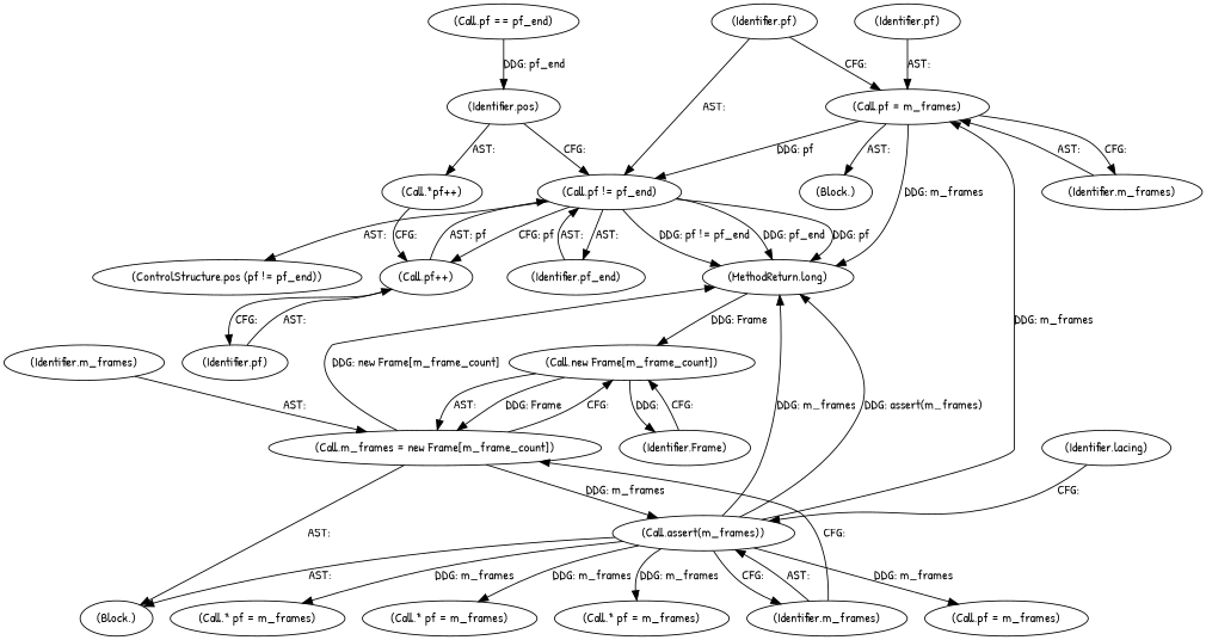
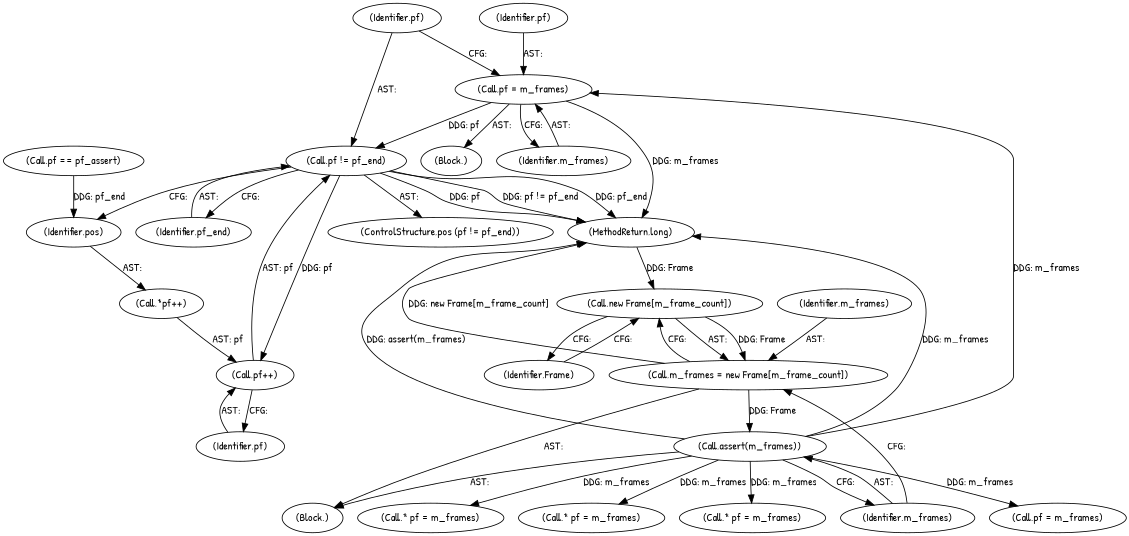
  digraph {
    fontname="Patrick Hand"
    node [fontname="Patrick Hand"]
    edge [fontname="Patrick Hand"]
    n1 [label="(Call,pf = m_frames)"]
    n2 [label="(Call,pf != pf_end)"]
    n3 [label="(Identifier,m_frames)"]
    n4 [label="(Block,)"]
    n5 [label="(MethodReturn,long)"]
    n6 [label="(Call,pf++)"]
    n7 [label="(ControlStructure,pos (pf != pf_end))"]
    n8 [label="(Identifier,pf_end)"]
    n9 [label="(Call,new Frame[m_frame_count])"]
    n10 [label="(Call,assert(m_frames))"]
    n11 [label="(Block,)"]
    n12 [label="(Call,pf = m_frames)"]
    n13 [label="(Call,* pf = m_frames)"]
    n14 [label="(Call,* pf = m_frames)"]
    n15 [label="(Call,* pf = m_frames)"]
    n16 [label="(Identifier,m_frames)"]
    n17 [label="(Call,m_frames = new Frame[m_frame_count])"]
    n18 [label="(Identifier,Frame)"]
    n19 [label="(Identifier,pf)"]
    n20 [label="(Call,*pf++)"]
-   n21 [label="(Call,pf == pf_end)"]
+   n21 [label="(Call,pf == pf_assert)"]
    n22 [label="(Identifier,pos)"]
    n23 [label="(Identifier,m_frames)"]
    n24 [label="(Identifier,pf)"]
    n25 [label="(Identifier,pf)"]
-   n26 [label="(Identifier,lacing)"]
    n1 -> n2 [label="DDG: pf"]
    n1 -> n3 [label="CFG: "]
    n1 -> n4 [label="AST: "]
    n1 -> n5 [label="DDG: m_frames"]
    n2 -> n5 [label="DDG: pf != pf_end"]
    n2 -> n5 [label="DDG: pf_end"]
    n2 -> n5 [label="DDG: pf"]
-   n2 -> n6 [label="CFG: pf"]
+   n2 -> n6 [label="DDG: pf"]
    n2 -> n7 [label="AST: "]
-   n2 -> n8 [label="AST: "]
+   n2 -> n8 [label="CFG: "]
    n3 -> n1 [label="AST: "]
    n5 -> n9 [label="DDG: Frame"]
    n6 -> n2 [label="AST: pf"]
    n6 -> n19 [label="CFG: "]
    n8 -> n2 [label="AST: "]
    n9 -> n17 [label="AST: "]
    n9 -> n17 [label="DDG: Frame"]
-   n9 -> n18 [label="DDG: "]
+   n9 -> n18 [label="CFG: "]
    n10 -> n1 [label="DDG: m_frames"]
    n10 -> n5 [label="DDG: m_frames"]
    n10 -> n5 [label="DDG: assert(m_frames)"]
    n10 -> n11 [label="AST: "]
    n10 -> n12 [label="DDG: m_frames"]
    n10 -> n13 [label="DDG: m_frames"]
    n10 -> n14 [label="DDG: m_frames"]
    n10 -> n15 [label="DDG: m_frames"]
    n10 -> n16 [label="CFG: "]
    n16 -> n10 [label="AST: "]
    n16 -> n17 [label="CFG: "]
    n17 -> n5 [label="DDG: new Frame[m_frame_count]"]
    n17 -> n9 [label="CFG: "]
-   n17 -> n10 [label="DDG: m_frames"]
+   n17 -> n10 [label="DDG: Frame"]
    n17 -> n11 [label="AST: "]
    n18 -> n9 [label="CFG: "]
    n19 -> n6 [label="AST: "]
-   n20 -> n6 [label="CFG: "]
+   n20 -> n6 [label="AST: pf"]
    n21 -> n22 [label="DDG: pf_end"]
-   n22 -> n2 [label="CFG: "]
+   n2 -> n22 [label="CFG: "]
    n22 -> n20 [label="AST: "]
    n23 -> n17 [label="AST: "]
    n24 -> n1 [label="CFG: "]
    n24 -> n2 [label="AST: "]
    n25 -> n1 [label="AST: "]
-   n26 -> n10 [label="CFG: "]
  }
